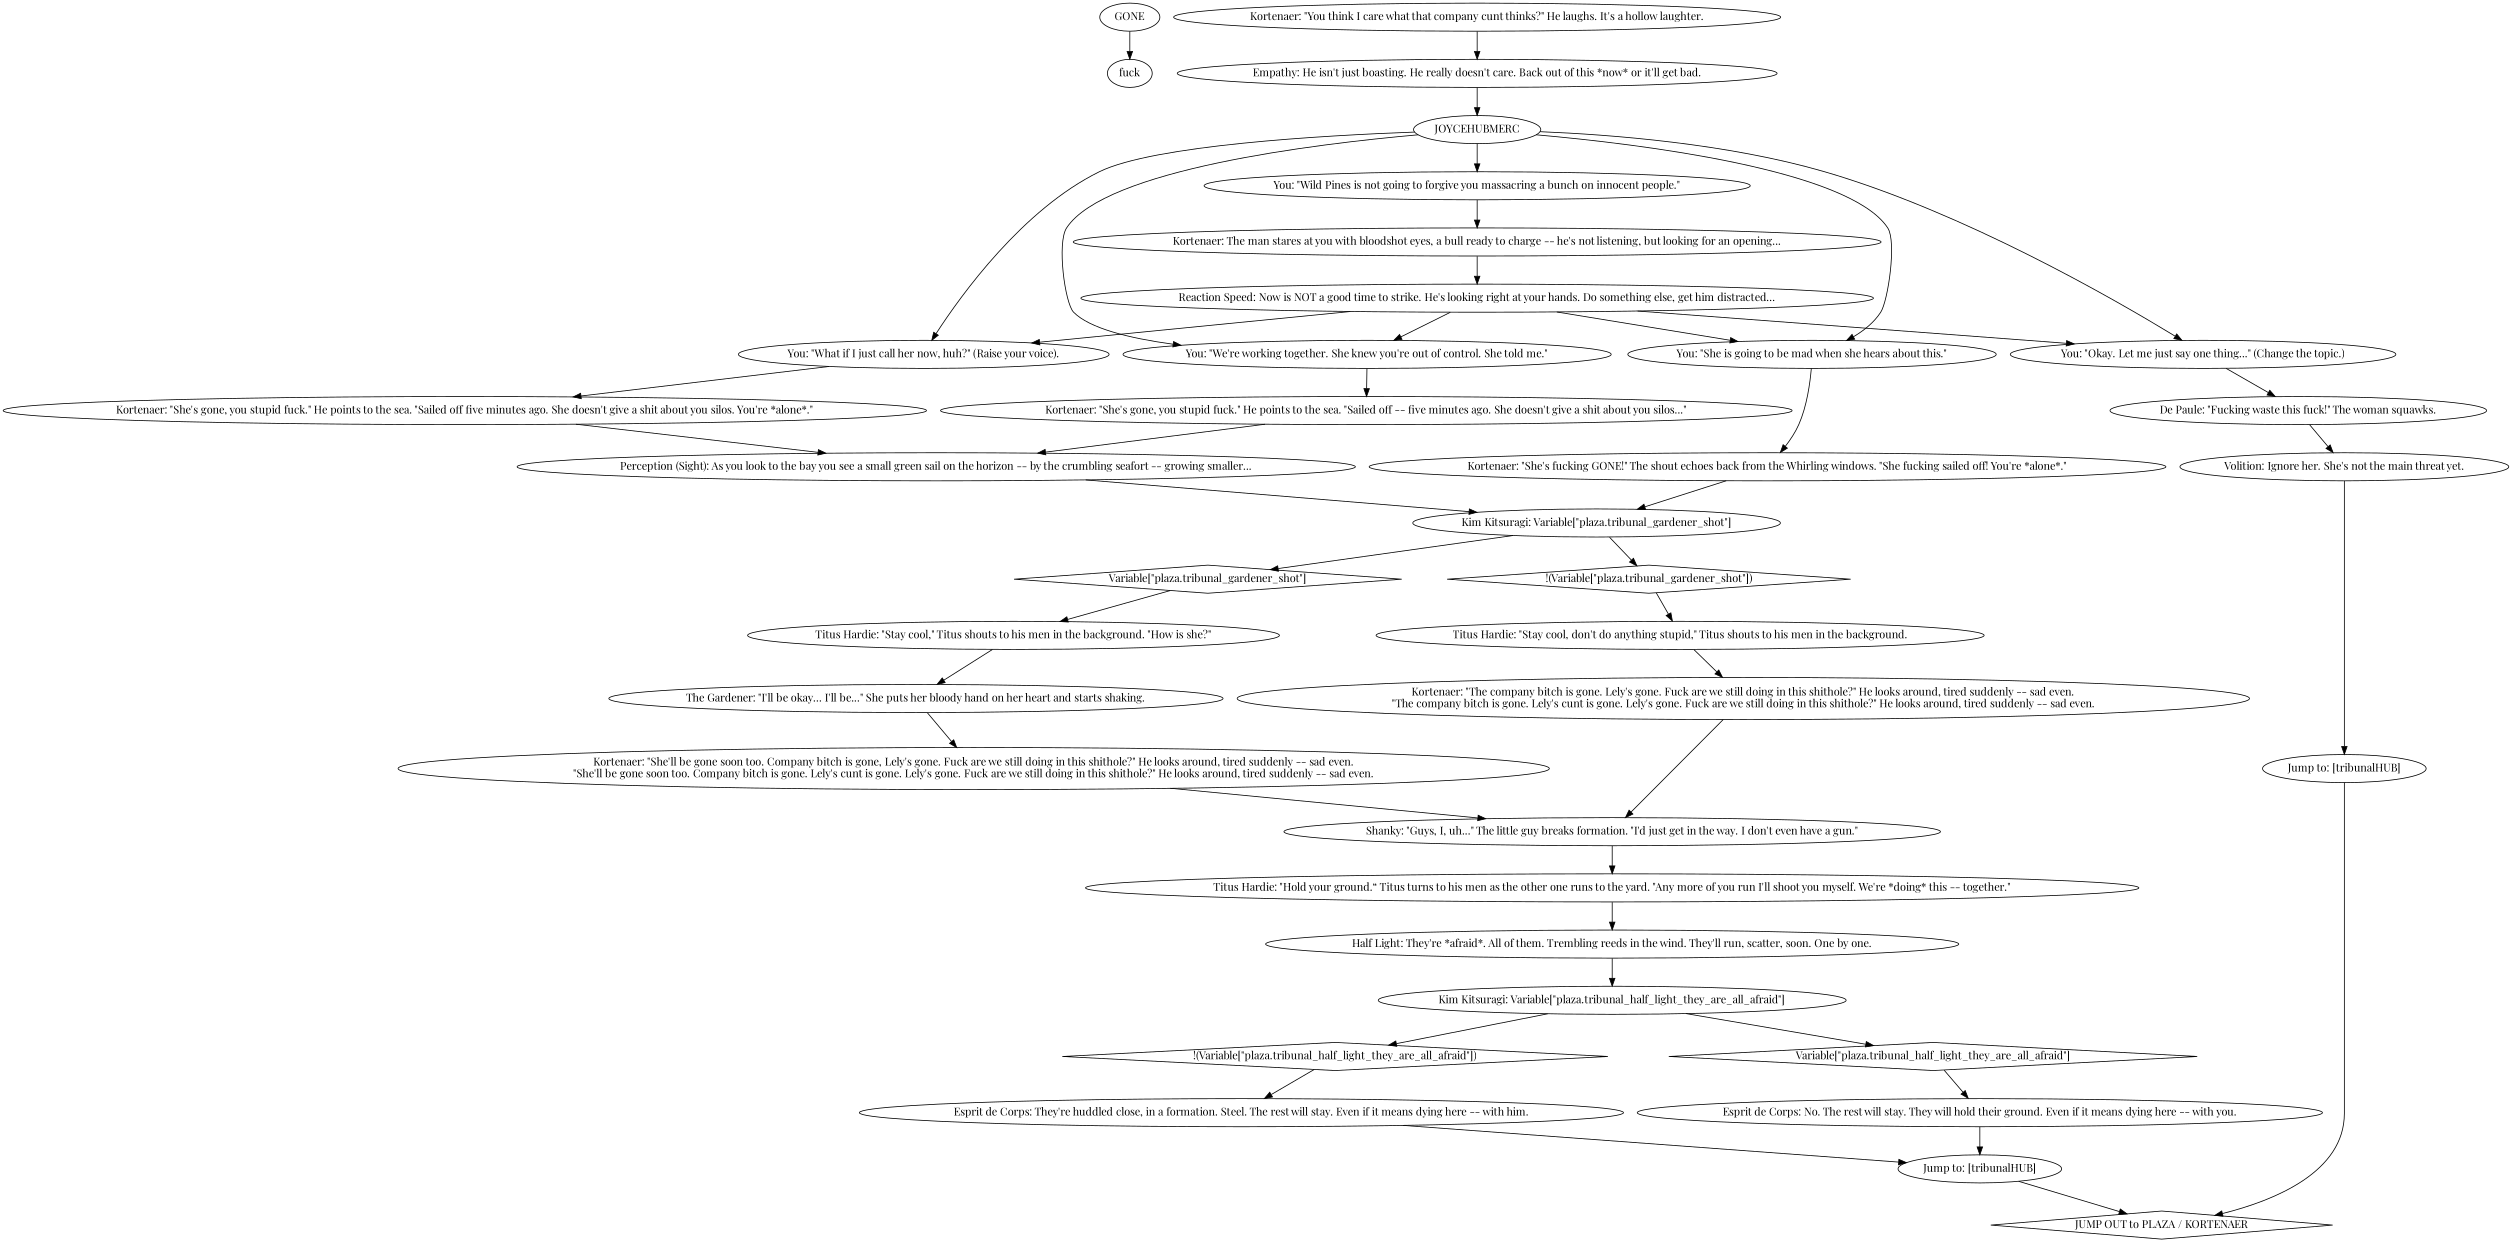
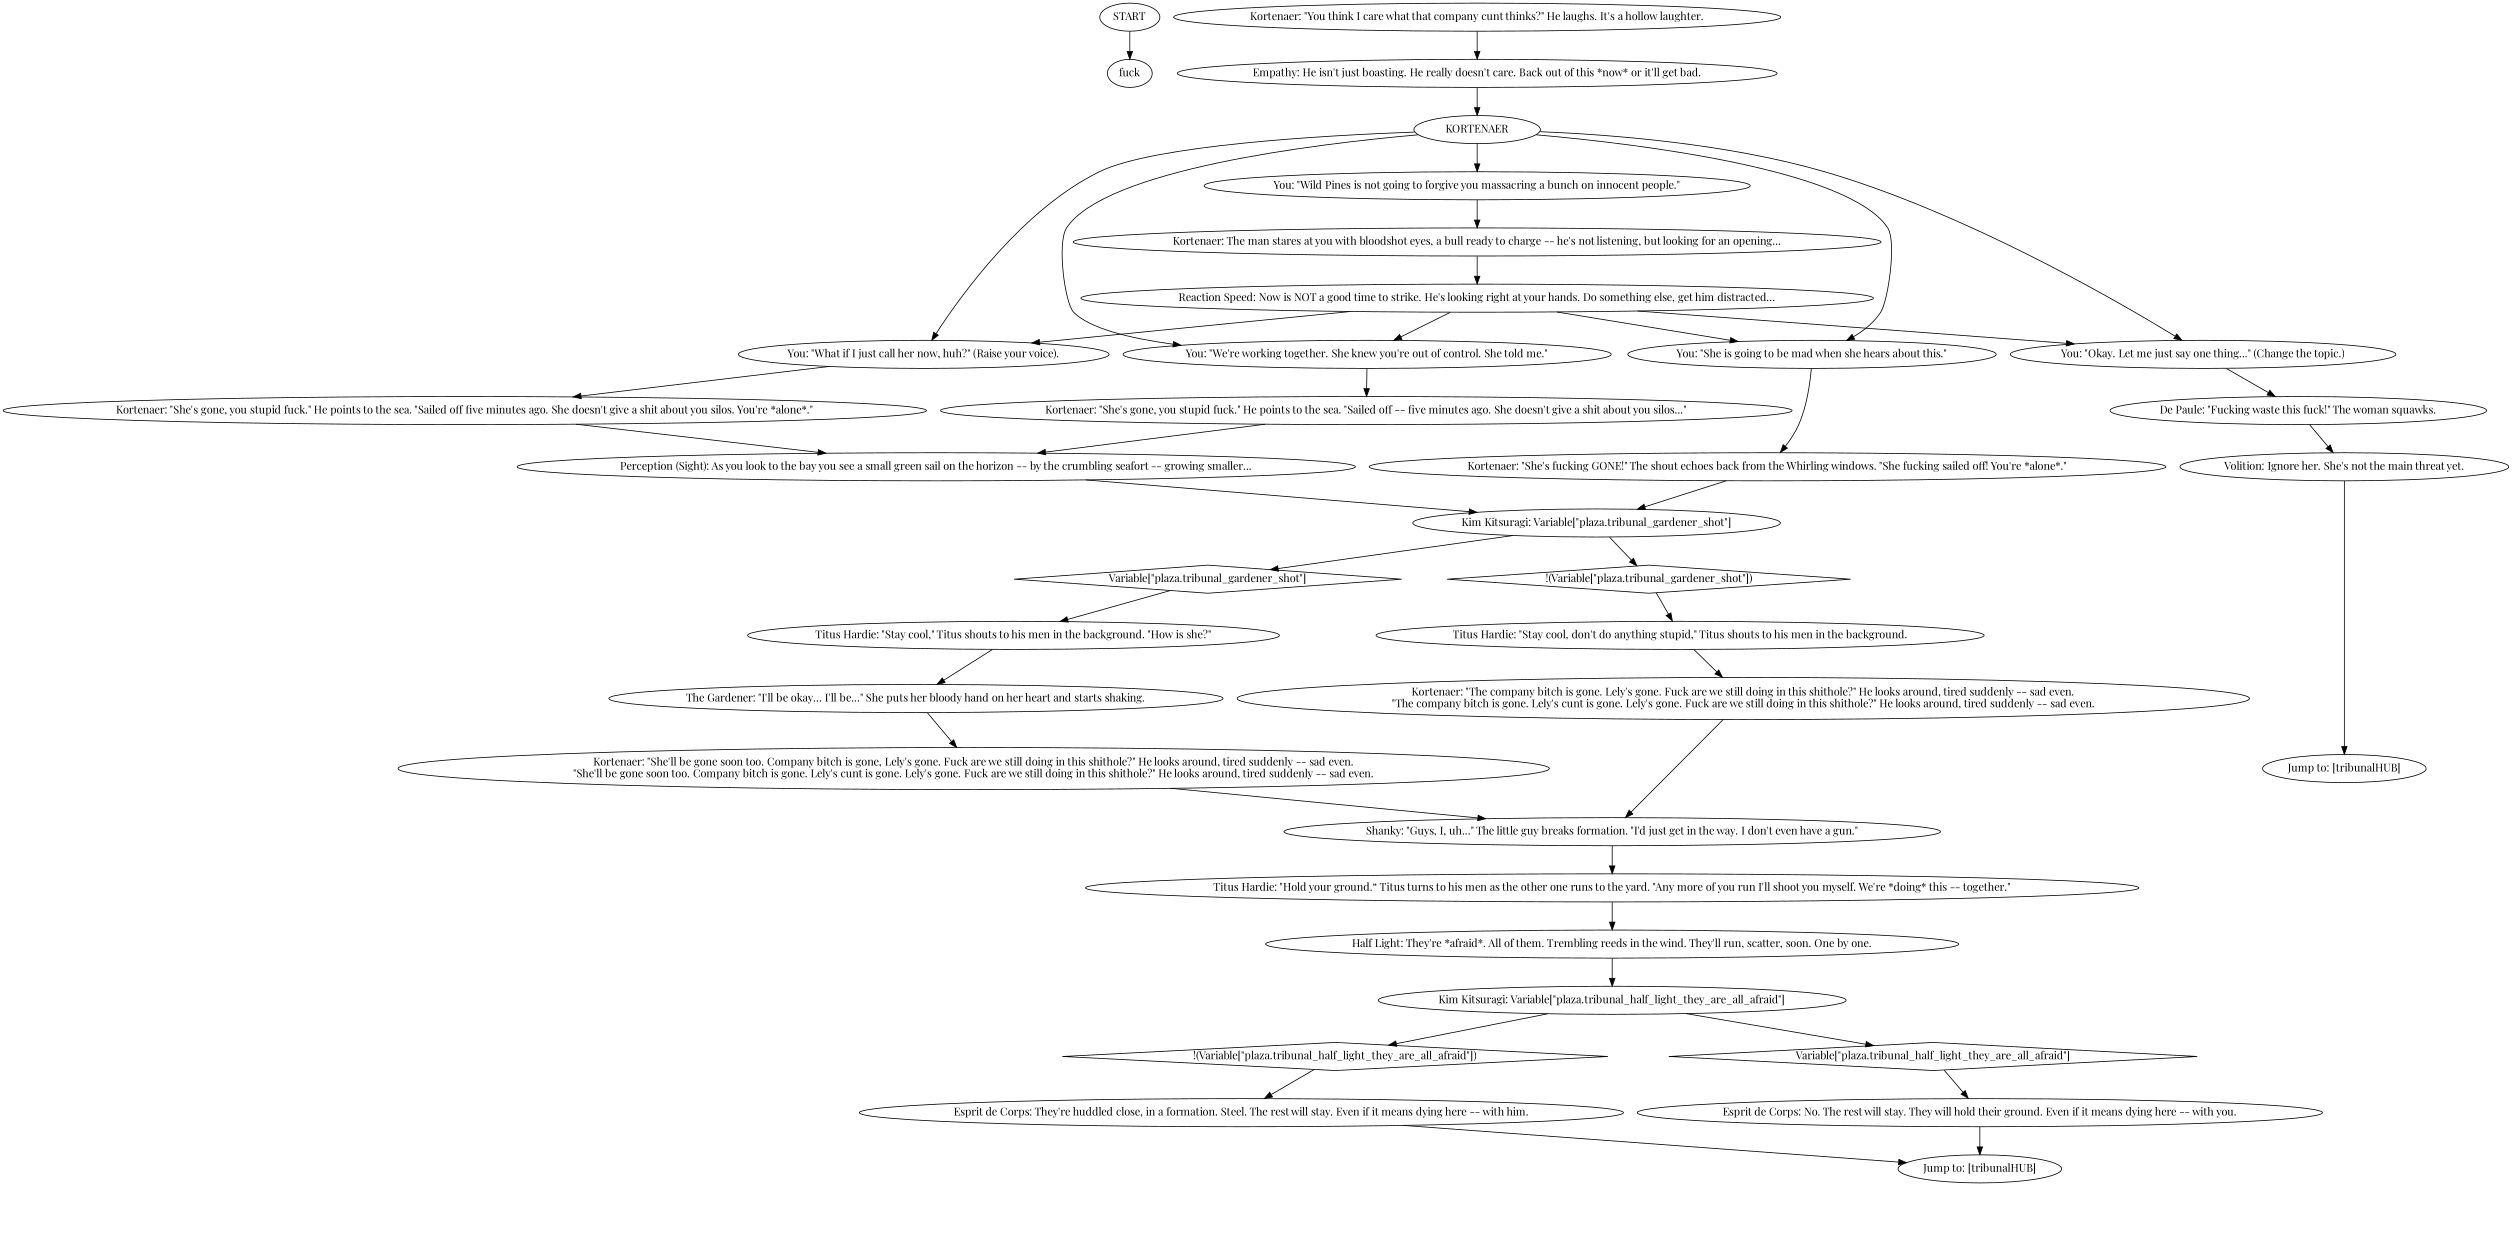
  digraph {
    fontname="Playfair Display"
    node [fontname="Playfair Display"]
    edge [fontname="Playfair Display"]
-   n1 [label=GONE]
+   n1 [label=START]
    n2 [label=fuck]
    n3 [label="You: \"Wild Pines is not going to forgive you massacring a bunch on innocent people.\""]
    n4 [label="Kortenaer: The man stares at you with bloodshot eyes, a bull ready to charge -- he's not listening, but looking for an opening..."]
    n5 [label="Reaction Speed: Now is NOT a good time to strike. He's looking right at your hands. Do something else, get him distracted..."]
    n6 [label="You: \"Okay. Let me just say one thing...\" (Change the topic.)"]
    n7 [label="De Paule: \"Fucking waste this fuck!\" The woman squawks."]
    n8 [label="Volition: Ignore her. She's not the main threat yet."]
    n9 [label="Titus Hardie: \"Stay cool,\" Titus shouts to his men in the background. \"How is she?\""]
    n10 [label="The Gardener: \"I'll be okay... I'll be...\" She puts her bloody hand on her heart and starts shaking."]
    n11 [label="Kortenaer: \"She'll be gone soon too. Company bitch is gone, Lely's gone. Fuck are we still doing in this shithole?\" He looks around, tired suddenly -- sad even.\n\"She'll be gone soon too. Company bitch is gone. Lely's cunt is gone. Lely's gone. Fuck are we still doing in this shithole?\" He looks around, tired suddenly -- sad even."]
    n12 [label="Shanky: \"Guys, I, uh...\" The little guy breaks formation. \"I'd just get in the way. I don't even have a gun.\""]
    n13 [label="Titus Hardie: \"Hold your ground.“ Titus turns to his men as the other one runs to the yard. \"Any more of you run I'll shoot you myself. We're *doing* this -- together.\""]
    n14 [label="Half Light: They're *afraid*. All of them. Trembling reeds in the wind. They'll run, scatter, soon. One by one."]
    n15 [label="Esprit de Corps: They're huddled close, in a formation. Steel. The rest will stay. Even if it means dying here -- with him."]
    n16 [label="Jump to: [tribunalHUB]"]
-   n17 [label="JUMP OUT to PLAZA / KORTENAER" shape=diamond]
-   n18 [label=JOYCEHUBMERC]
+   n18 [label=KORTENAER]
    n19 [label="You: \"She is going to be mad when she hears about this.\""]
    n20 [label="You: \"What if I just call her now, huh?\" (Raise your voice)."]
    n21 [label="You: \"We're working together. She knew you're out of control. She told me.\""]
    n22 [label="Kortenaer: \"She's fucking GONE!\" The shout echoes back from the Whirling windows. \"She fucking sailed off! You're *alone*.\""]
    n23 [label="Kortenaer: \"She's gone, you stupid fuck.\" He points to the sea. \"Sailed off five minutes ago. She doesn't give a shit about you silos. You're *alone*.\""]
    n24 [label="Kortenaer: \"She's gone, you stupid fuck.\" He points to the sea. \"Sailed off -- five minutes ago. She doesn't give a shit about you silos...\""]
    n25 [label="Kim Kitsuragi: Variable[\"plaza.tribunal_gardener_shot\"]"]
    n26 [label="Variable[\"plaza.tribunal_gardener_shot\"]" shape=diamond]
    n27 [label="!(Variable[\"plaza.tribunal_gardener_shot\"])" shape=diamond]
    n28 [label="Perception (Sight): As you look to the bay you see a small green sail on the horizon -- by the crumbling seafort -- growing smaller..."]
    n29 [label="Empathy: He isn't just boasting. He really doesn't care. Back out of this *now* or it'll get bad."]
    n30 [label="Jump to: [tribunalHUB]"]
    n31 [label="Kortenaer: \"The company bitch is gone. Lely's gone. Fuck are we still doing in this shithole?\" He looks around, tired suddenly -- sad even.\n\"The company bitch is gone. Lely's cunt is gone. Lely's gone. Fuck are we still doing in this shithole?\" He looks around, tired suddenly -- sad even."]
    n32 [label="Titus Hardie: \"Stay cool, don't do anything stupid,\" Titus shouts to his men in the background."]
    n33 [label="Kim Kitsuragi: Variable[\"plaza.tribunal_half_light_they_are_all_afraid\"]"]
    n34 [label="Variable[\"plaza.tribunal_half_light_they_are_all_afraid\"]" shape=diamond]
    n35 [label="!(Variable[\"plaza.tribunal_half_light_they_are_all_afraid\"])" shape=diamond]
    n36 [label="Kortenaer: \"You think I care what that company cunt thinks?\" He laughs. It's a hollow laughter."]
    n37 [label="Esprit de Corps: No. The rest will stay. They will hold their ground. Even if it means dying here -- with you."]
    n1 -> n2
    n3 -> n4
    n4 -> n5
    n5 -> n6
    n5 -> n19
    n5 -> n20
    n5 -> n21
    n6 -> n7
    n7 -> n8
    n8 -> n30
    n9 -> n10
    n10 -> n11
    n11 -> n12
    n12 -> n13
    n13 -> n14
    n14 -> n33
    n15 -> n16
-   n16 -> n17
    n18 -> n3
    n18 -> n6
    n18 -> n19
    n18 -> n20
    n18 -> n21
    n19 -> n22
    n20 -> n23
    n21 -> n24
    n22 -> n25
    n23 -> n28
    n24 -> n28
    n25 -> n26
    n25 -> n27
    n26 -> n9
    n27 -> n32
    n28 -> n25
    n29 -> n18
-   n30 -> n17
    n31 -> n12
    n32 -> n31
    n33 -> n34
    n33 -> n35
    n34 -> n37
    n35 -> n15
    n36 -> n29
    n37 -> n16
  }
